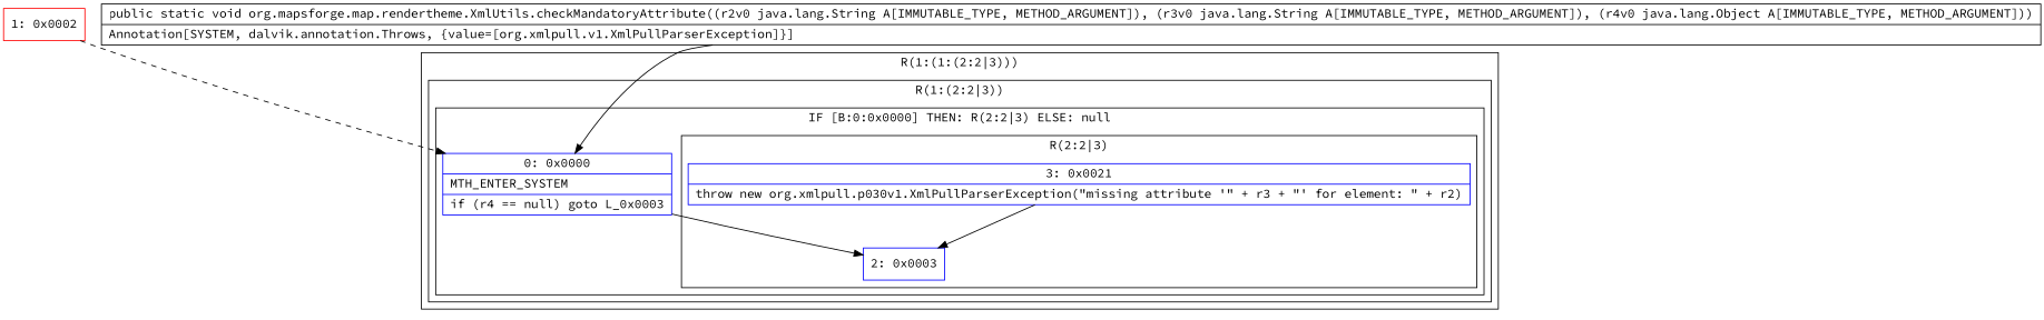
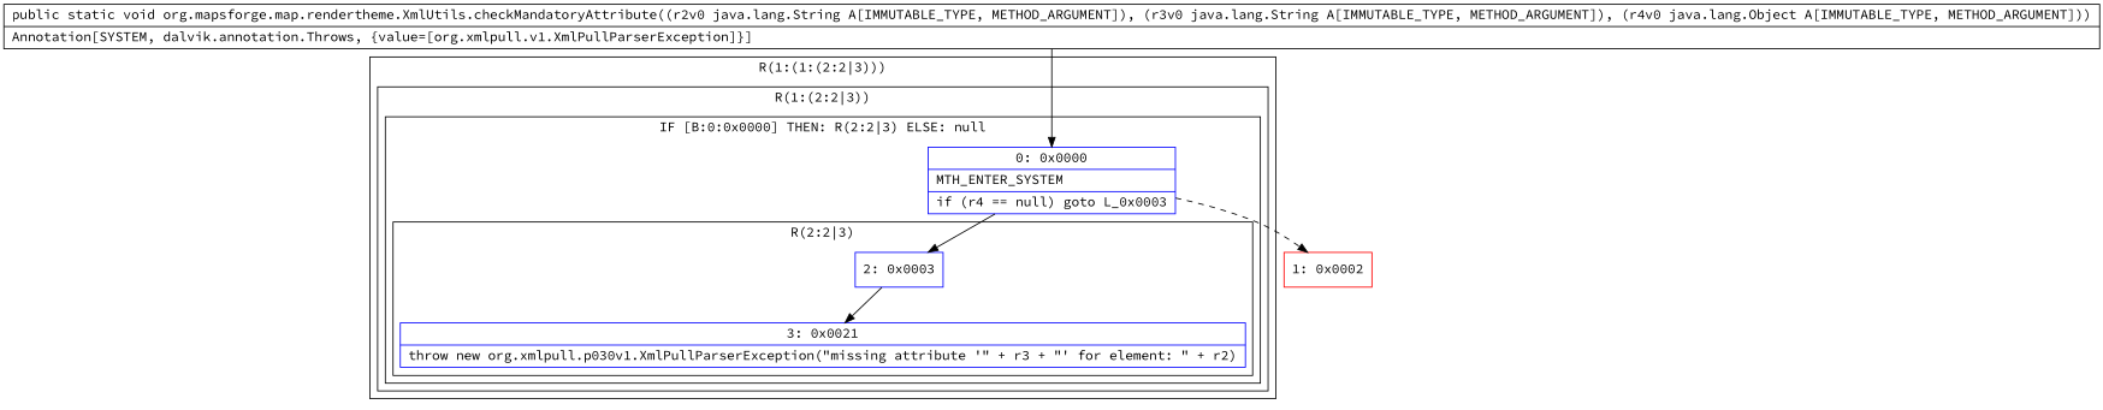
  digraph {
    fontname="Source Code Pro"
    node [color=blue fontname="Source Code Pro" shape=record]
    edge [fontname="Source Code Pro"]
    n1 [label="{2\:\ 0x0003}"]
    n2 [label="{3\:\ 0x0021|throw new org.xmlpull.p030v1.XmlPullParserException(\"missing attribute '\" + r3 + \"' for element: \" + r2)\l}"]
    n3 [label="{0\:\ 0x0000|MTH_ENTER_SYSTEM\l|if (r4 == null) goto L_0x0003\l}"]
    n4 [color=red label="{1\:\ 0x0002}"]
    n5 [label="{public static void org.mapsforge.map.rendertheme.XmlUtils.checkMandatoryAttribute((r2v0 java.lang.String A[IMMUTABLE_TYPE, METHOD_ARGUMENT]), (r3v0 java.lang.String A[IMMUTABLE_TYPE, METHOD_ARGUMENT]), (r4v0 java.lang.Object A[IMMUTABLE_TYPE, METHOD_ARGUMENT]))  | Annotation[SYSTEM, dalvik.annotation.Throws, \{value=[org.xmlpull.v1.XmlPullParserException]\}]\l}" color=""]
    subgraph cluster_1 {
      label="R(1:(1:(2:2|3)))"
      subgraph cluster_2 {
        label="R(1:(2:2|3))"
        subgraph cluster_3 {
          label="IF [B:0:0x0000] THEN: R(2:2|3) ELSE: null"
          n3
          subgraph cluster_4 {
            label="R(2:2|3)"
            n1
            n2
          }
        }
      }
    }
-   n2 -> n1
+   n1 -> n2
    n3 -> n1
-   n4 -> n3 [style=dashed]
+   n3 -> n4 [style=dashed]
    n5 -> n3
  }
